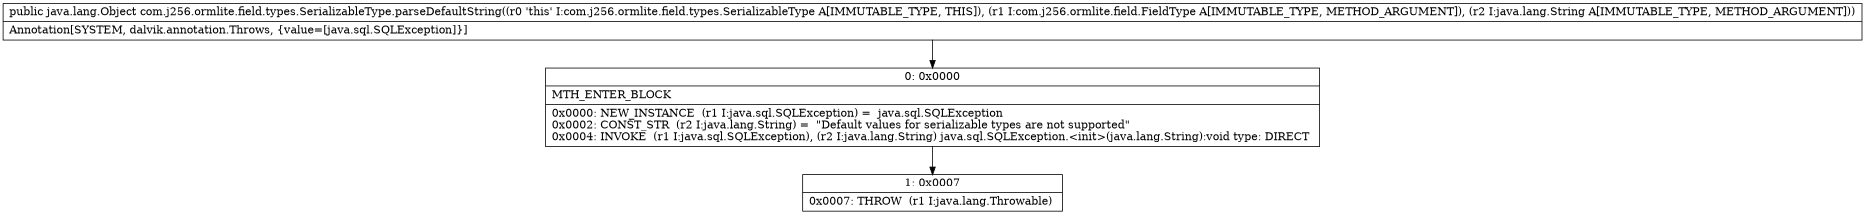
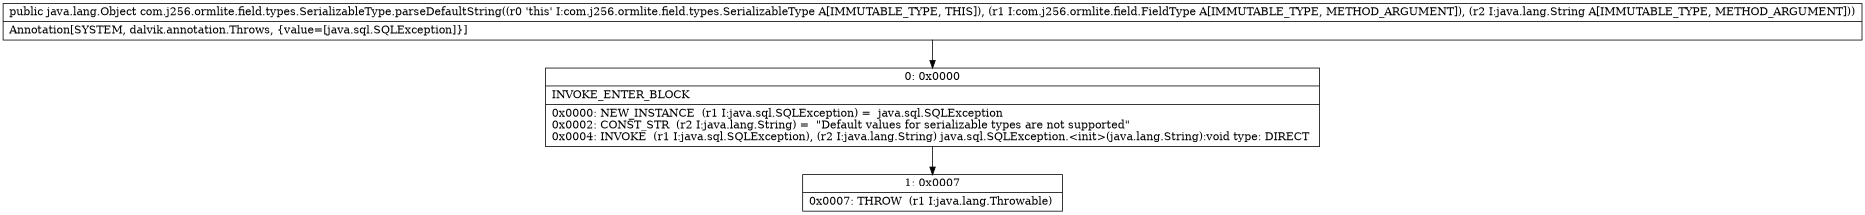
  digraph {
    node [shape=record]
-   n1 [label="{0\:\ 0x0000|MTH_ENTER_BLOCK\l|0x0000: NEW_INSTANCE  (r1 I:java.sql.SQLException) =  java.sql.SQLException \l0x0002: CONST_STR  (r2 I:java.lang.String) =  \"Default values for serializable types are not supported\" \l0x0004: INVOKE  (r1 I:java.sql.SQLException), (r2 I:java.lang.String) java.sql.SQLException.\<init\>(java.lang.String):void type: DIRECT \l}"]
+   n1 [label="{0\:\ 0x0000|INVOKE_ENTER_BLOCK\l|0x0000: NEW_INSTANCE  (r1 I:java.sql.SQLException) =  java.sql.SQLException \l0x0002: CONST_STR  (r2 I:java.lang.String) =  \"Default values for serializable types are not supported\" \l0x0004: INVOKE  (r1 I:java.sql.SQLException), (r2 I:java.lang.String) java.sql.SQLException.\<init\>(java.lang.String):void type: DIRECT \l}"]
    n2 [label="{1\:\ 0x0007|0x0007: THROW  (r1 I:java.lang.Throwable) \l}"]
    n3 [label="{public java.lang.Object com.j256.ormlite.field.types.SerializableType.parseDefaultString((r0 'this' I:com.j256.ormlite.field.types.SerializableType A[IMMUTABLE_TYPE, THIS]), (r1 I:com.j256.ormlite.field.FieldType A[IMMUTABLE_TYPE, METHOD_ARGUMENT]), (r2 I:java.lang.String A[IMMUTABLE_TYPE, METHOD_ARGUMENT]))  | Annotation[SYSTEM, dalvik.annotation.Throws, \{value=[java.sql.SQLException]\}]\l}"]
    n1 -> n2
    n3 -> n1
  }
